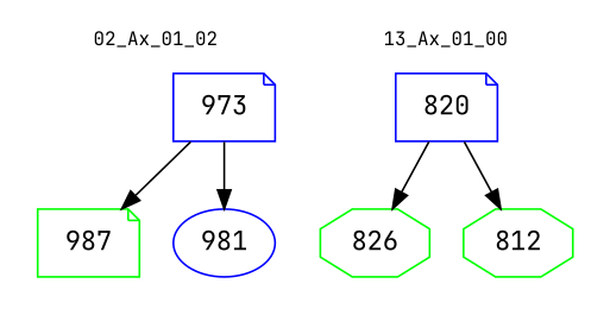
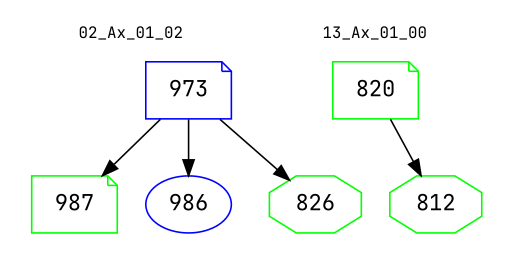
  digraph {
    fontname="JetBrains Mono"
    node [color=blue fontname="JetBrains Mono" shape=note]
    edge [color=black fontname="JetBrains Mono"]
    n1 [label=973]
    n2 [color=green label=987]
-   n3 [label=981 shape=ellipse]
-   n4 [label=820]
+   n3 [label=986 shape=ellipse]
+   n4 [color=green label=820]
    n5 [color=green label=812 shape=octagon]
    n6 [color=green label=826 shape=octagon]
    subgraph cluster_1 {
      color=white
      fontsize=10
      label="02_Ax_01_02"
      n1
      n2
      n3
    }
    subgraph cluster_2 {
      color=white
      fontsize=10
      label="13_Ax_01_00"
      n4
      n5
      n6
    }
    n1 -> n2
    n1 -> n3
    n4 -> n5
-   n4 -> n6
+   n1 -> n6
  }
